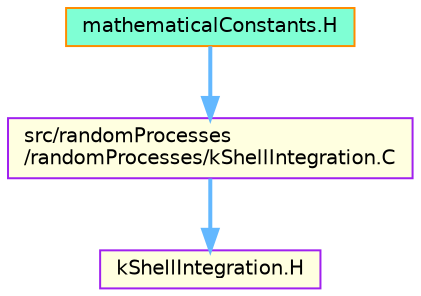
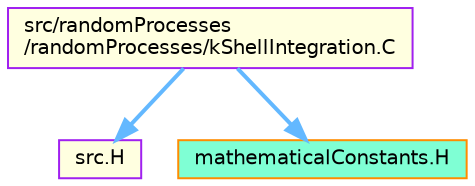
  digraph {
    node [color=purple fillcolor=lightyellow fontname=Helvetica fontsize=10 shape=box style=filled]
    edge [color=steelblue1 fontname=Helvetica fontsize=10 labelfontname=Helvetica labelfontsize=10 style=bold]
    n1 [fontcolor=black height=0.2 label="src/randomProcesses\l/randomProcesses/kShellIntegration.C" width=0.4]
-   n2 [height=0.2 label="kShellIntegration.H" width=0.4]
+   n2 [height=0.2 label="src.H" width=0.4]
    n3 [color=darkorange fillcolor=aquamarine height=0.2 label="mathematicalConstants.H" width=0.4]
    n1 -> n2
-   n3 -> n1
+   n1 -> n3
  }
